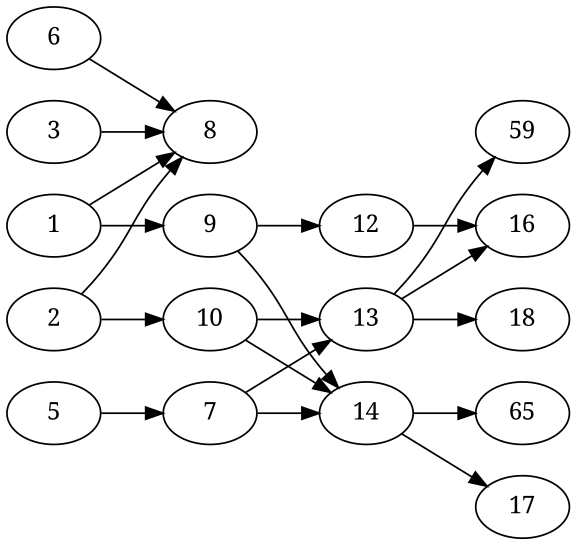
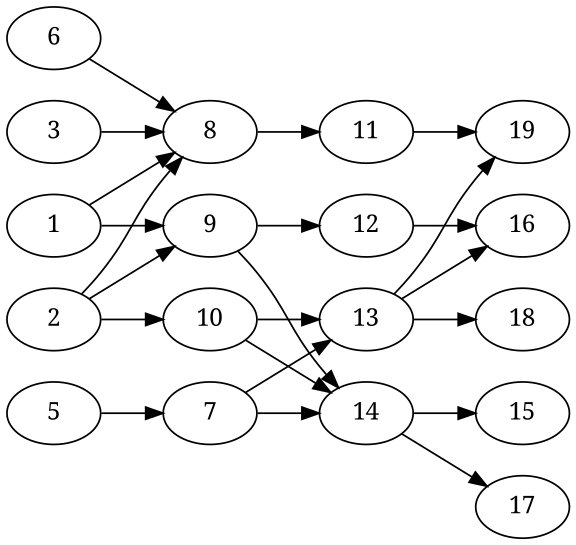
  digraph {
    fontname="Noto Serif"
    rankdir=LR
    node [alpha=0.15 fontname="Noto Serif"]
    edge [fontname="Noto Serif"]
    1 [alpha=0.01 expect_size=31995904]
    8 [alpha=0.17 expect_size=24736768]
    9 [alpha=0.10 expect_size=9099264]
+   11 [alpha=0.18 expect_size=26097664]
    14 [alpha=0.02 expect_size=45831168]
    12 [expect_size=28473344]
-   19 [alpha=0.05 expect_size=29547520 label=59]
-   15 [alpha=0.00 expect_size=24170496 label=65]
+   19 [alpha=0.05 expect_size=29547520]
+   15 [alpha=0.00 expect_size=24170496]
    17 [alpha=0.02 expect_size=51049472]
    16 [alpha=0.03 expect_size=8340480]
    2 [alpha=0.07 expect_size=9502720]
    10 [expect_size=39197696]
    13 [alpha=0.09 expect_size=45886464]
    18 [expect_size=36877312]
    3 [alpha=0.20 expect_size=28258304]
    7 [alpha=0.14 expect_size=14177280]
    5 [alpha=0.13 expect_size=31556608]
    6 [alpha=0.18 expect_size=35580928]
    1 -> 8
    1 -> 9
+   8 -> 11
    9 -> 14
    9 -> 12
+   11 -> 19
    14 -> 15
    14 -> 17
    12 -> 16
    2 -> 8
+   2 -> 9
    2 -> 10
    10 -> 14
    10 -> 13
    13 -> 19
    13 -> 16
    13 -> 18
    3 -> 8
    7 -> 14
    7 -> 13
    5 -> 7
    6 -> 8
  }
